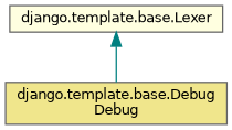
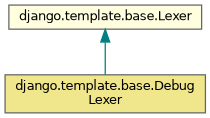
  digraph {
    node [color=gray40 fontname=Helvetica fontsize=10 shape=box style=filled]
-   n1 [fillcolor=khaki fontcolor=black height=0.2 label="django.template.base.Debug\lDebug" width=0.4]
+   n1 [fillcolor=khaki fontcolor=black height=0.2 label="django.template.base.Debug\lLexer" width=0.4]
    n2 [fillcolor=lightyellow height=0.2 label="django.template.base.Lexer" width=0.4]
    n2 -> n1 [color=teal dir=back fontname=Helvetica fontsize=10 labelfontname=Helvetica labelfontsize=10 style=solid]
  }
